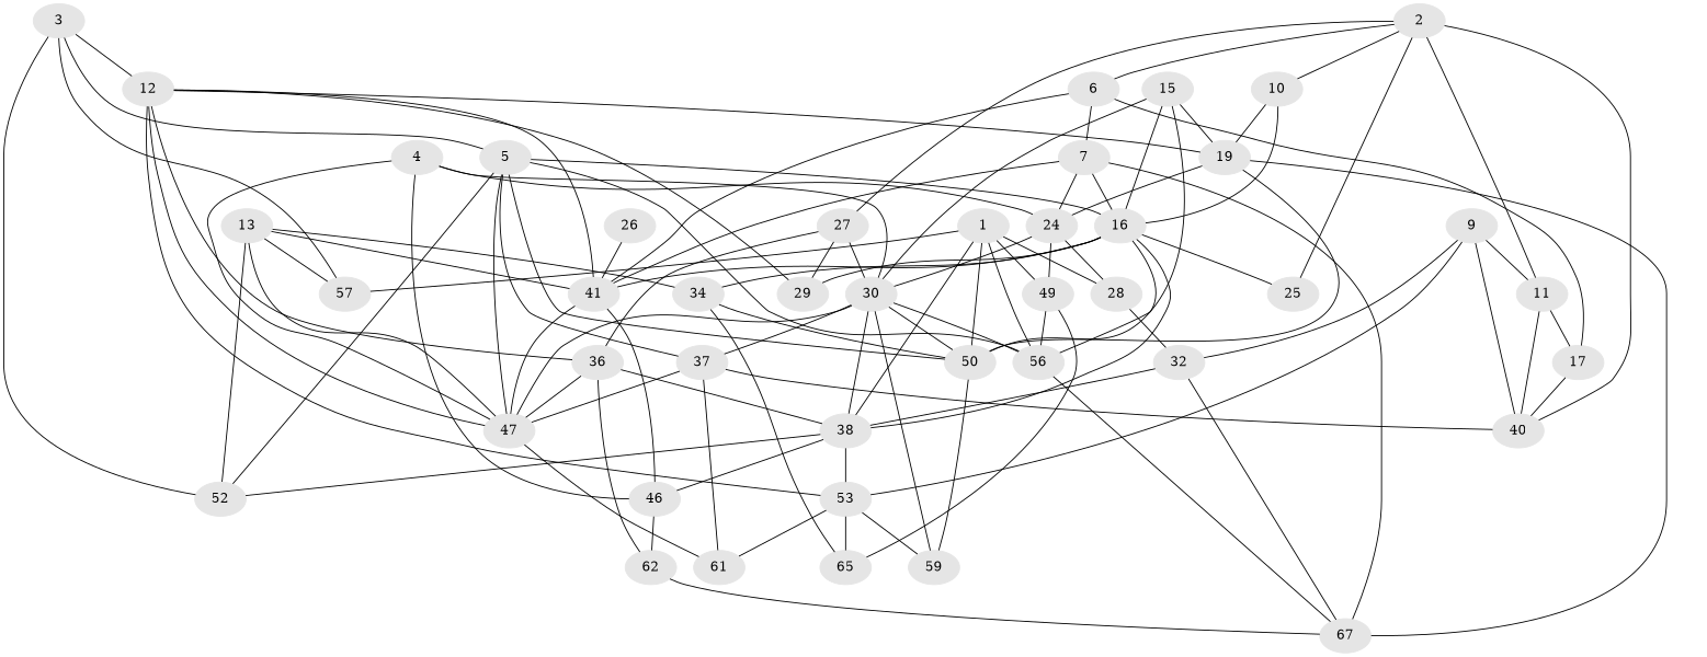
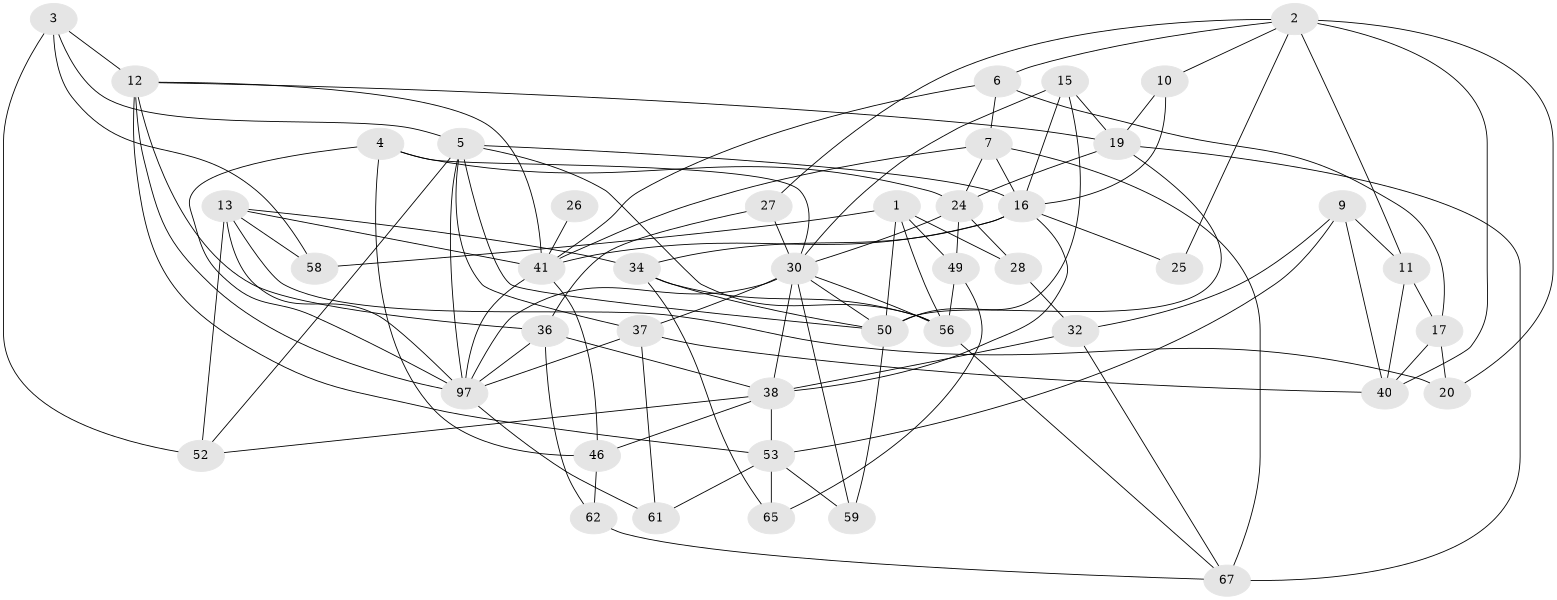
  graph {
    node [color=gray90 style=filled]
    1 [super="+33"]
    28 [super="+43"]
    38 [super="+58"]
    49
    50 [super="+64"]
    56 [super="+70"]
-   57
+   57 [label=58]
    32 [super="+35"]
    52 [super="+54"]
    46
    53 [super="+66"]
    65
    59
    67
    2 [super="+14"]
    6
    10 [super="+68"]
    11 [super="+63"]
+   20
    25
    27 [super="+44"]
    40
    7 [super="+8"]
    17
    41 [super="+48"]
    16 [super="+21"]
    19 [super="+71"]
    30 [super="+31"]
-   29
    36 [super="+51"]
    3 [super="+55"]
    5 [super="+60"]
    12 [super="+23"]
-   47 [super="+69"]
+   47 [super="+69" label=97]
    37 [super="+45"]
    24 [super="+39"]
    4
    62
    61
    34 [super="+42"]
    9
    26
    13 [super="+22"]
    15 [super="+18"]
    1 -- 28 [weight=2]
-   1 -- 38
    1 -- 49
    1 -- 50
    1 -- 56
    1 -- 57
    28 -- 32
    38 -- 52
    38 -- 46
    38 -- 53
    49 -- 56
    49 -- 65
    50 -- 59
    56 -- 67
    32 -- 38 [weight=2]
    32 -- 67
    46 -- 62
    53 -- 65
    53 -- 59
    53 -- 61
    2 -- 6
    2 -- 10
    2 -- 11
+   2 -- 20
    2 -- 25
    2 -- 27
    2 -- 40
    6 -- 7
    6 -- 17
    6 -- 41
    10 -- 16
    10 -- 19
    11 -- 40
    11 -- 17
    27 -- 30
-   27 -- 29
    27 -- 36 [weight=2]
    7 -- 67
    7 -- 41
    7 -- 16
    7 -- 24
+   17 -- 20
    17 -- 40
    41 -- 46
    41 -- 47
    16 -- 38
-   16 -- 56
+   34 -- 56
    16 -- 25
    16 -- 41
-   16 -- 29
    16 -- 34 [weight=2]
    19 -- 50
    19 -- 67
    19 -- 24
    30 -- 38
    30 -- 50
    30 -- 56
    30 -- 59
    30 -- 47
    30 -- 37
    36 -- 38
    36 -- 47
    36 -- 62
    3 -- 57
    3 -- 52
    3 -- 5
    3 -- 12
    5 -- 50
    5 -- 56
    5 -- 52
    5 -- 16
    5 -- 47
    5 -- 37
    12 -- 53
    12 -- 41
    12 -- 19
-   12 -- 29
    12 -- 36
    12 -- 47
    47 -- 61
    37 -- 40
    37 -- 47
    37 -- 61
    24 -- 28
    24 -- 49
    24 -- 30
    4 -- 46
    4 -- 30
    4 -- 47
    4 -- 24
    62 -- 67
    34 -- 50
    34 -- 65
    9 -- 32
    9 -- 53
    9 -- 11
    9 -- 40
    26 -- 41
    13 -- 57
    13 -- 52 [weight=2]
+   13 -- 20
    13 -- 41
    13 -- 47
    13 -- 34
    15 -- 50
    15 -- 16
    15 -- 19
    15 -- 30
  }
